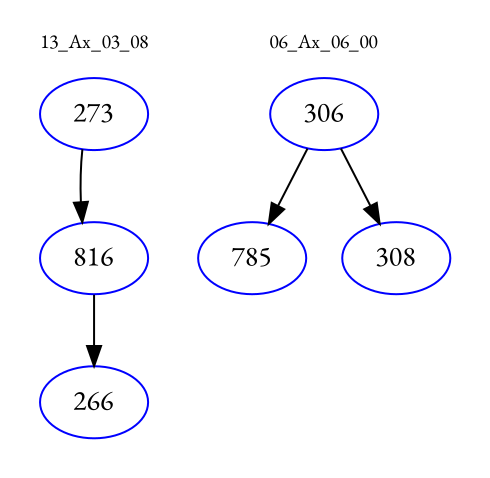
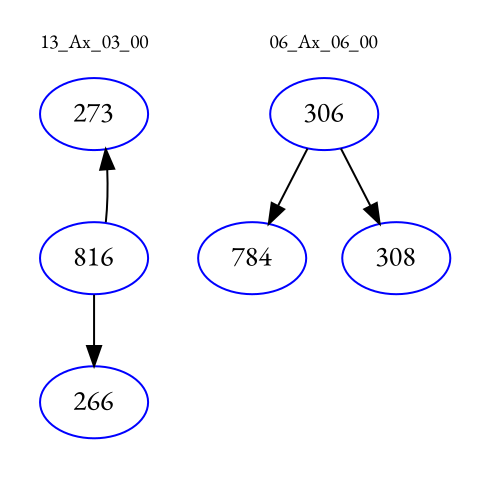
  digraph {
    fontname="EB Garamond"
    node [color=blue fontname="EB Garamond"]
    edge [color=black fontname="EB Garamond"]
    n1 [label=273]
    n2 [label=266]
    n3 [label=816]
    n4 [label=306]
-   n5 [label=785]
+   n5 [label=784]
    n6 [label=308]
    subgraph cluster_1 {
      color=white
      fontsize=10
-     label="13_Ax_03_08"
+     label="13_Ax_03_00"
      n1
      n2
      n3
    }
    subgraph cluster_2 {
      color=white
      fontsize=10
      label="06_Ax_06_00"
      n4
      n5
      n6
    }
-   n1 -> n3
+   n3 -> n1
    n3 -> n2
    n4 -> n5
    n4 -> n6
  }
